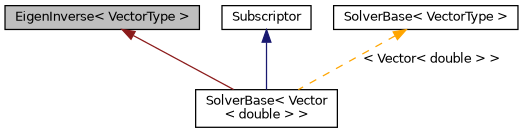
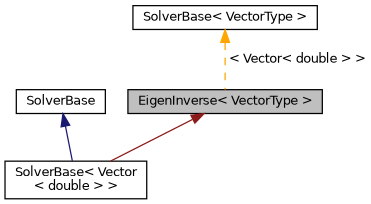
  digraph {
    node [color=black fillcolor=white fontname=Helvetica fontsize=10 shape=record style=filled]
    edge [dir=back fontname=Helvetica fontsize=10 labelfontname=Helvetica labelfontsize=10 style=solid]
    n1 [fillcolor=grey75 fontcolor=black height=0.2 label="EigenInverse\< VectorType \>" width=0.4]
    n2 [height=0.2 label="SolverBase\< Vector\l\< double \> \>" width=0.4]
-   n3 [height=0.2 label=Subscriptor width=0.4]
+   n3 [height=0.2 label=SolverBase width=0.4]
    n4 [height=0.2 label="SolverBase\< VectorType \>" width=0.4]
    n1 -> n2 [color=firebrick4]
    n3 -> n2 [color=midnightblue]
-   n4 -> n2 [color=orange label=" \< Vector\< double \> \>" style=dashed]
+   n4 -> n1 [color=orange label=" \< Vector\< double \> \>" style=dashed]
  }
